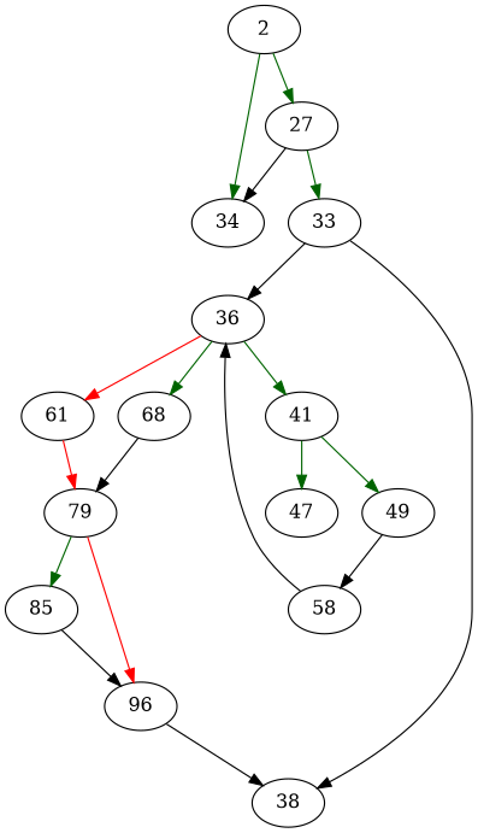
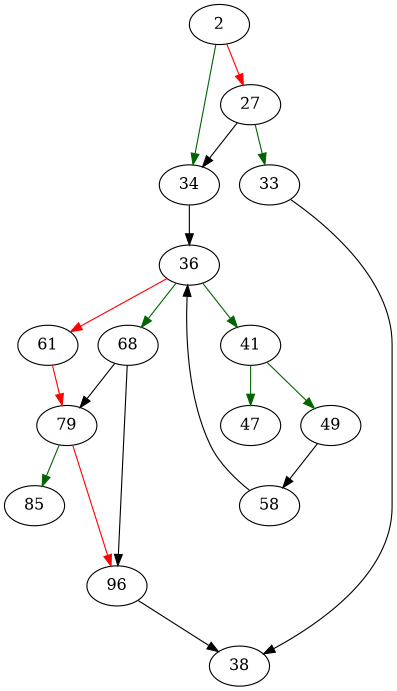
  strict digraph {
    edge [color=darkgreen]
    2 [entry=true]
    27
    34
    33
    36
    n6 [label=38]
    41
    61
    68
    47
    49
    79
    58
    85
    96
-   2 -> 27 [cond=true]
+   2 -> 27 [color=red cond=true]
    2 -> 34 [cond=false]
    27 -> 34 [color=black cond=false]
    27 -> 33 [cond=true]
-   33 -> 36 [color=""]
+   34 -> 36 [color=""]
    33 -> n6 [color=""]
    36 -> 41 [cond=true]
    36 -> 61 [color=red cond=false]
    36 -> 68 [cond=true]
    41 -> 47 [cond=true]
    41 -> 49 [cond=false]
    61 -> 79 [color=red cond=false]
    68 -> 79 [color=""]
    49 -> 58 [color=""]
    79 -> 85 [cond=true]
    79 -> 96 [color=red cond=false]
    58 -> 36 [color=""]
-   85 -> 96 [color=""]
+   68 -> 96 [color=""]
    96 -> n6 [color=""]
  }
